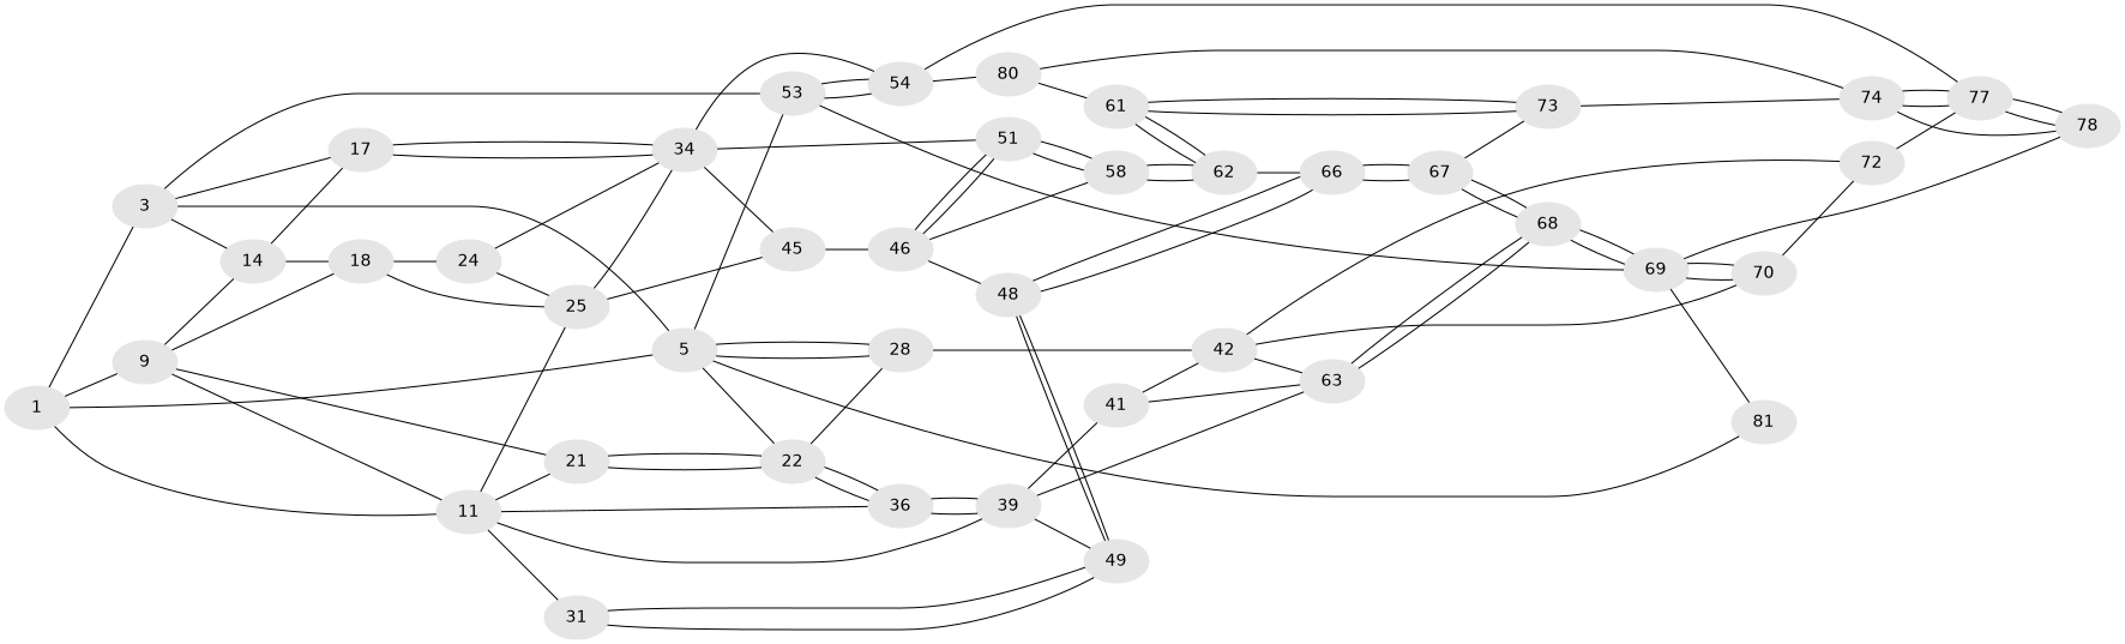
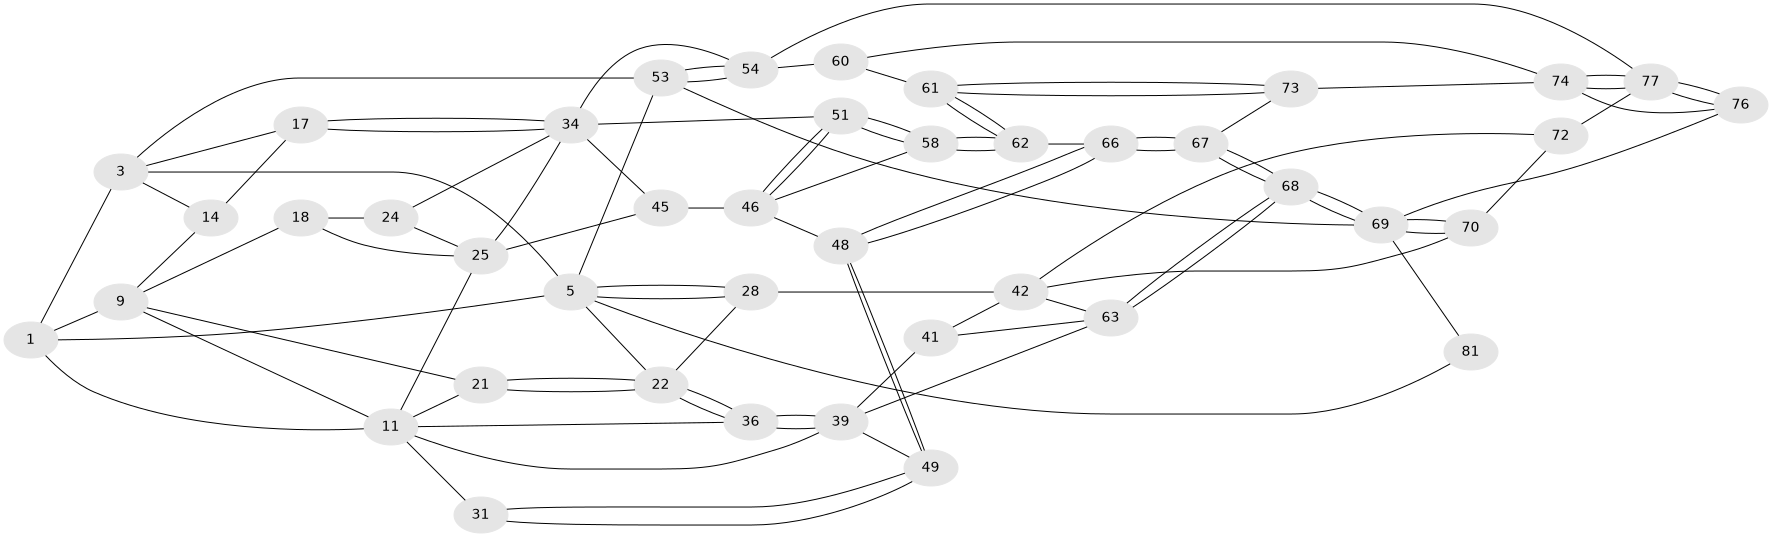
  graph {
    fontname="DejaVu Sans"
    rankdir=LR
    node [color=gray90 fontname="DejaVu Sans" style=filled]
    edge [fontname="DejaVu Sans"]
    1 [super="+2+7"]
    3 [super="+4"]
    5 [super="+6+82"]
    9 [super="+10"]
    11 [super="+30+12"]
    14 [super="+16+15"]
    17
    53 [super="+83"]
    22 [super="+23"]
    28 [super="+57+29"]
    81
    21
    18 [super="+20+19"]
    25 [super="+33"]
    31
    36
    39 [super="+40"]
    34 [super="+43+35"]
    54 [super="+59"]
    69 [super="+79"]
    42 [super="+55"]
    24
    45
    49
    41
    63 [super="+64"]
    51
    46 [super="+47"]
    70 [super="+71"]
    72 [super="+80"]
    58
-   60 [label=80]
+   60
    77
    68
    48
    66
    62
    67
-   78
+   78 [label=76]
    61
    74 [super="+75"]
    73
    1 -- 3
    1 -- 5
    1 -- 9
    1 -- 11
    3 -- 5
    3 -- 14
    3 -- 17
    3 -- 53
    5 -- 53
    5 -- 22
    5 -- 28 [weight=2]
    5 -- 28
    5 -- 81
    9 -- 11
    9 -- 14
    9 -- 21
    9 -- 18
    11 -- 21
    11 -- 25
    11 -- 31 [weight=2]
    11 -- 36
    11 -- 39
    14 -- 17
-   14 -- 18 [weight=2]
    17 -- 34
    17 -- 34
    53 -- 54 [weight=2]
    53 -- 54
    53 -- 69
    22 -- 28
    22 -- 36
    22 -- 36
    28 -- 42 [weight=2]
    21 -- 22
    21 -- 22
    18 -- 25
    18 -- 24
    25 -- 34
    25 -- 45
    31 -- 49
    31 -- 49
    36 -- 39
    36 -- 39
    39 -- 49
    39 -- 41
    39 -- 63
    34 -- 54
    34 -- 45
    34 -- 51
    54 -- 60
    54 -- 77
    69 -- 81
    69 -- 70
    69 -- 70
    69 -- 78
    42 -- 63
    42 -- 70
    42 -- 72
    24 -- 25
    24 -- 34
    45 -- 46
    41 -- 42
    41 -- 63
    63 -- 68
    63 -- 68
    51 -- 58
    51 -- 58
    46 -- 51
    46 -- 51
    46 -- 58
    46 -- 48
    70 -- 72 [weight=2]
    72 -- 77
    58 -- 62
    58 -- 62
    60 -- 61
    60 -- 74
    77 -- 78
    77 -- 78
    68 -- 69
    68 -- 69
    48 -- 49
    48 -- 49
    48 -- 66
    48 -- 66
    66 -- 67
    66 -- 67
    62 -- 66
    67 -- 68
    67 -- 68
    67 -- 73
    61 -- 62
    61 -- 62
    61 -- 73
    61 -- 73
    74 -- 77
    74 -- 77
    74 -- 78
    73 -- 74
  }
